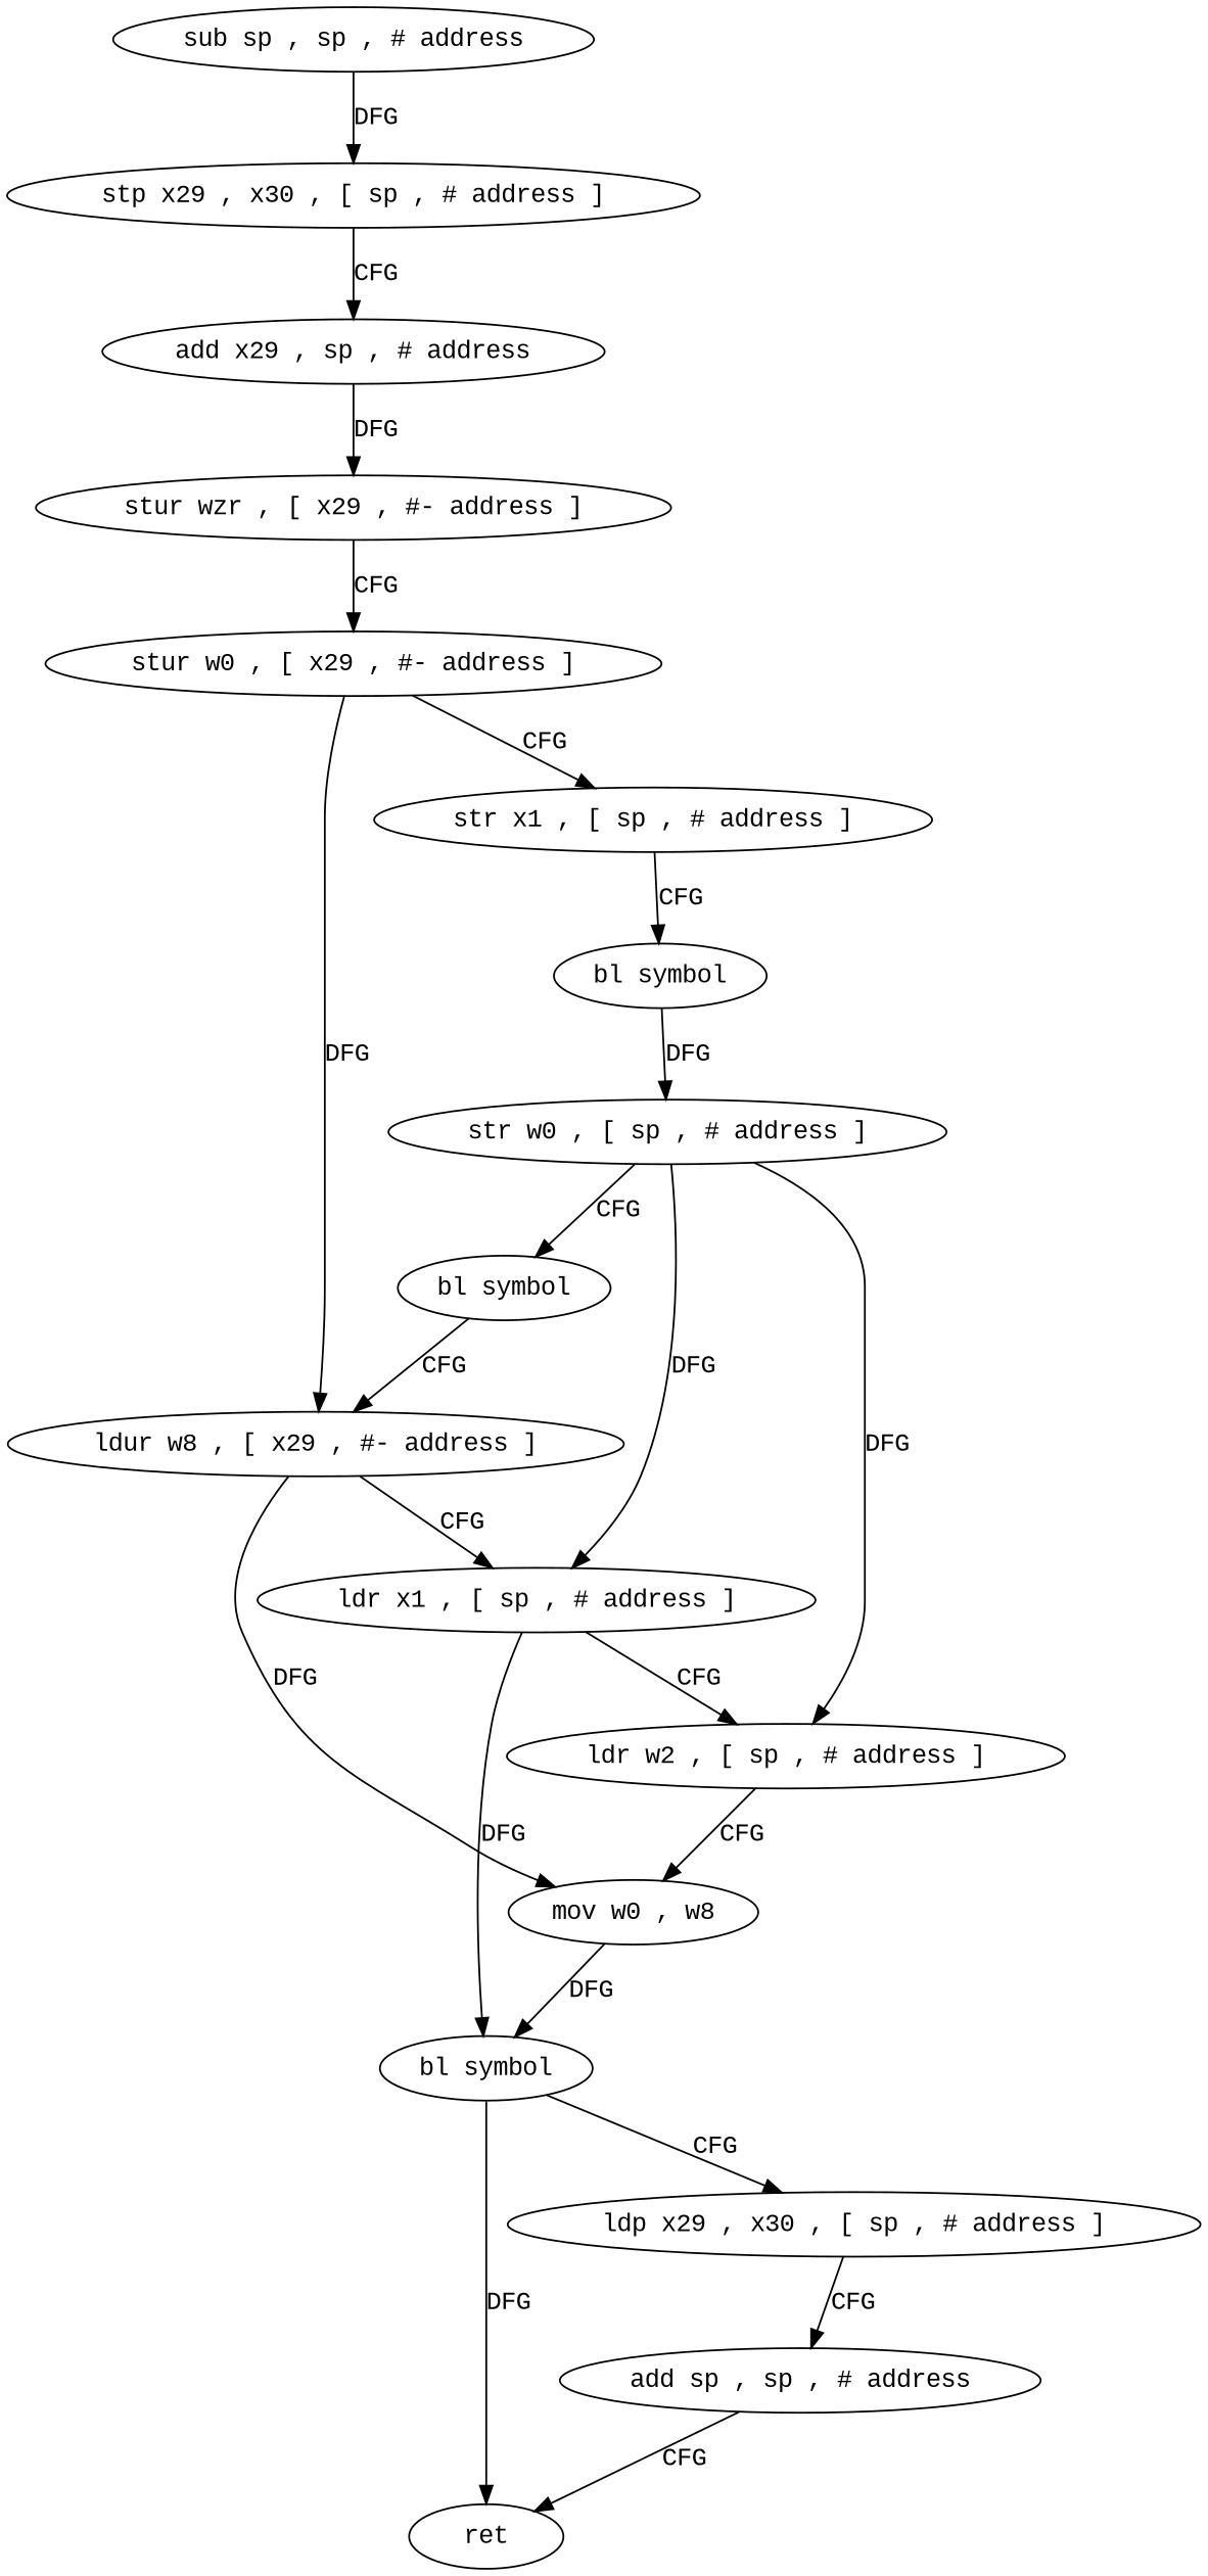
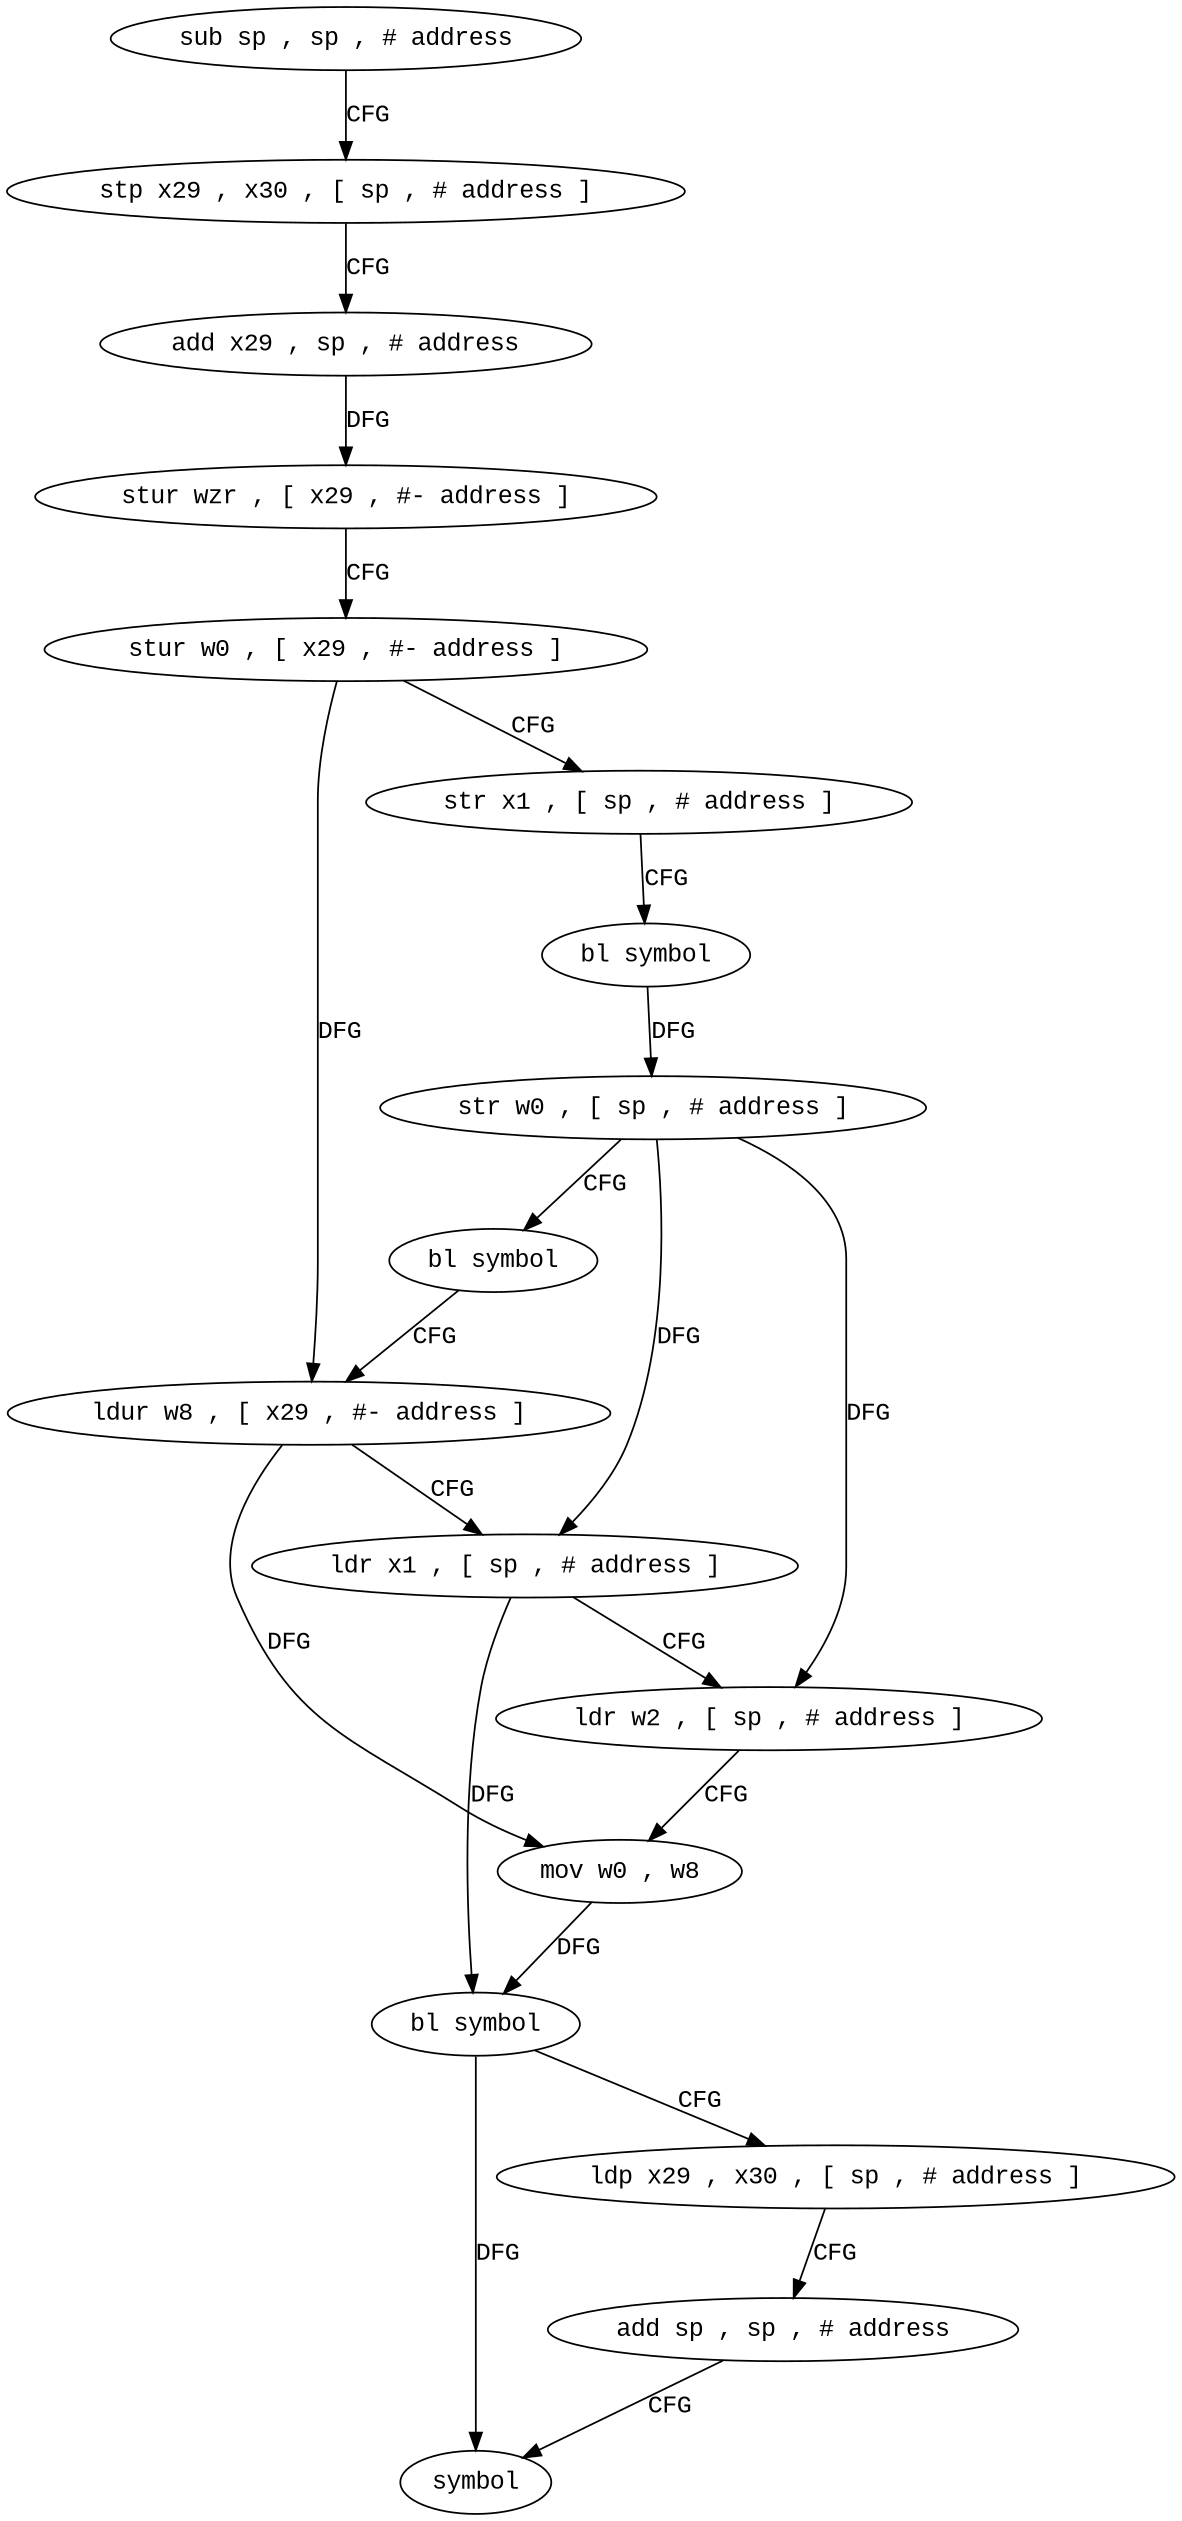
  digraph {
    fontname="Liberation Mono"
    node [fontname="Liberation Mono"]
    edge [fontname="Liberation Mono"]
    n1 [label="sub sp , sp , # address"]
    n2 [label="stp x29 , x30 , [ sp , # address ]"]
    n3 [label="add x29 , sp , # address"]
    n4 [label="stur wzr , [ x29 , #- address ]"]
    n5 [label="stur w0 , [ x29 , #- address ]"]
    n6 [label="str x1 , [ sp , # address ]"]
    n7 [label="ldur w8 , [ x29 , #- address ]"]
    n8 [label="bl symbol"]
    n9 [label="ldr x1 , [ sp , # address ]"]
    n10 [label="mov w0 , w8"]
    n11 [label="str w0 , [ sp , # address ]"]
    n12 [label="ldr w2 , [ sp , # address ]"]
    n13 [label="bl symbol"]
    n14 [label="bl symbol"]
    n15 [label="ldp x29 , x30 , [ sp , # address ]"]
-   n16 [label=ret]
+   n16 [label=symbol]
    n17 [label="add sp , sp , # address"]
-   n1 -> n2 [label=DFG]
+   n1 -> n2 [label=CFG]
    n2 -> n3 [label=CFG]
    n3 -> n4 [label=DFG]
    n4 -> n5 [label=CFG]
    n5 -> n6 [label=CFG]
    n5 -> n7 [label=DFG]
    n6 -> n8 [label=CFG]
    n7 -> n9 [label=CFG]
    n7 -> n10 [label=DFG]
    n8 -> n11 [label=DFG]
    n9 -> n12 [label=CFG]
    n9 -> n13 [label=DFG]
    n10 -> n13 [label=DFG]
    n11 -> n9 [label=DFG]
    n11 -> n12 [label=DFG]
    n11 -> n14 [label=CFG]
    n12 -> n10 [label=CFG]
    n13 -> n15 [label=CFG]
    n13 -> n16 [label=DFG]
    n14 -> n7 [label=CFG]
    n15 -> n17 [label=CFG]
    n17 -> n16 [label=CFG]
  }
